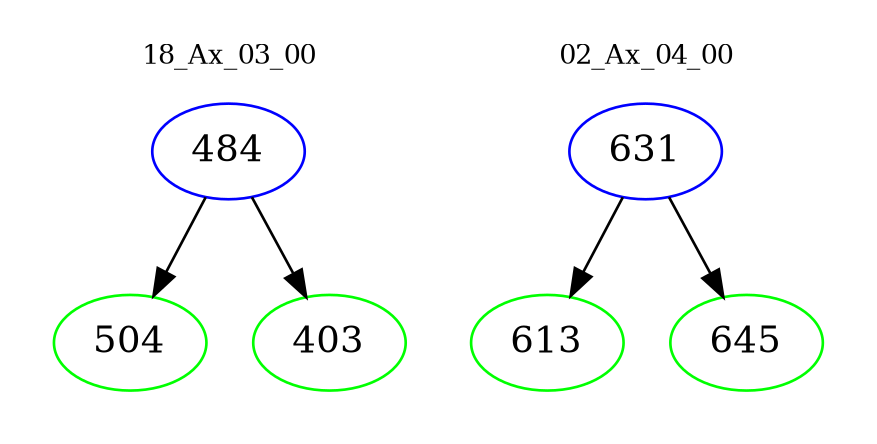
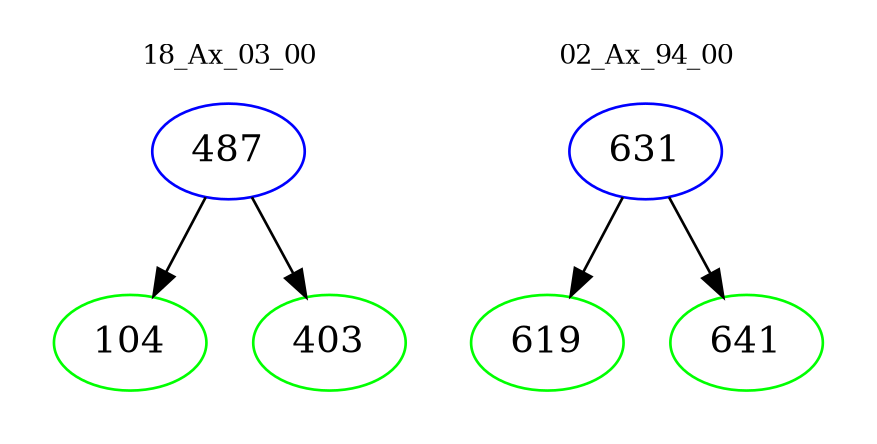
  digraph {
    node [color=green]
    edge [color=black]
-   n1 [color=blue label=484]
-   n2 [label=504]
+   n1 [color=blue label=487]
+   n2 [label=104]
    n3 [label=403]
    n4 [color=blue label=631]
-   n5 [label=613]
-   n6 [label=645]
+   n5 [label=619]
+   n6 [label=641]
    subgraph cluster_1 {
      color=white
      fontsize=10
      label="18_Ax_03_00"
      n1
      n2
      n3
    }
    subgraph cluster_2 {
      color=white
      fontsize=10
-     label="02_Ax_04_00"
+     label="02_Ax_94_00"
      n4
      n5
      n6
    }
    n1 -> n2
    n1 -> n3
    n4 -> n5
    n4 -> n6
  }
